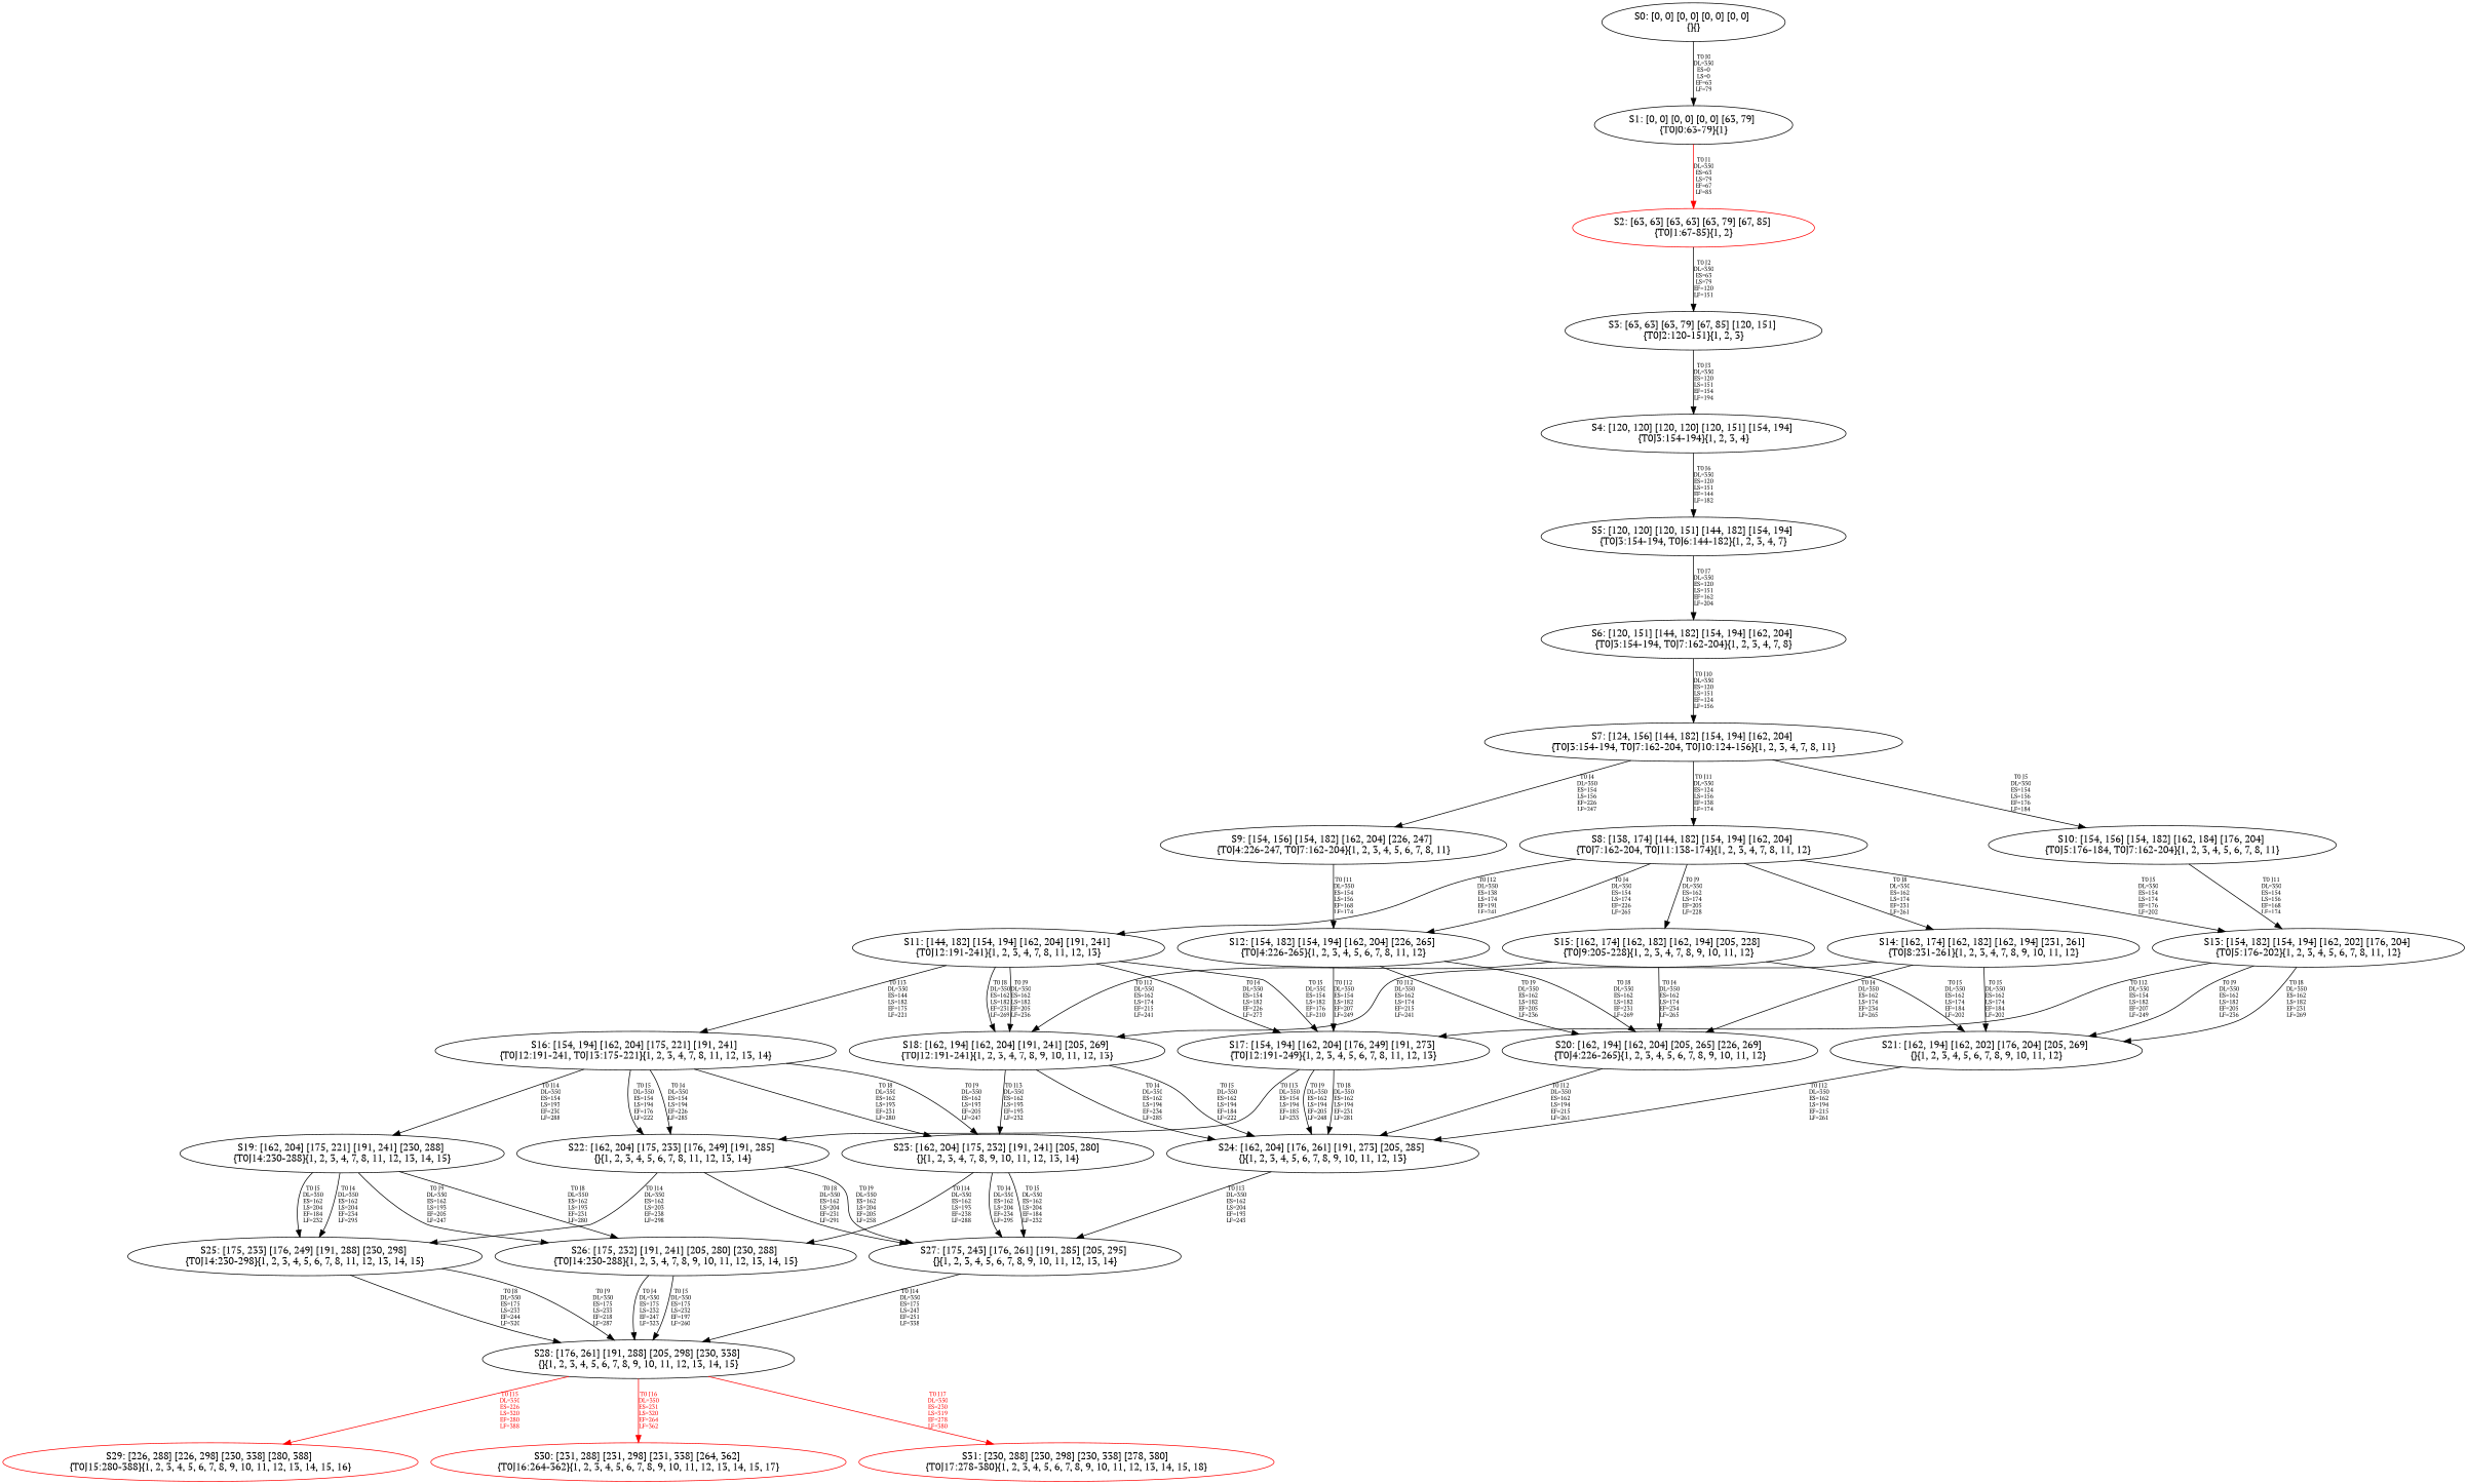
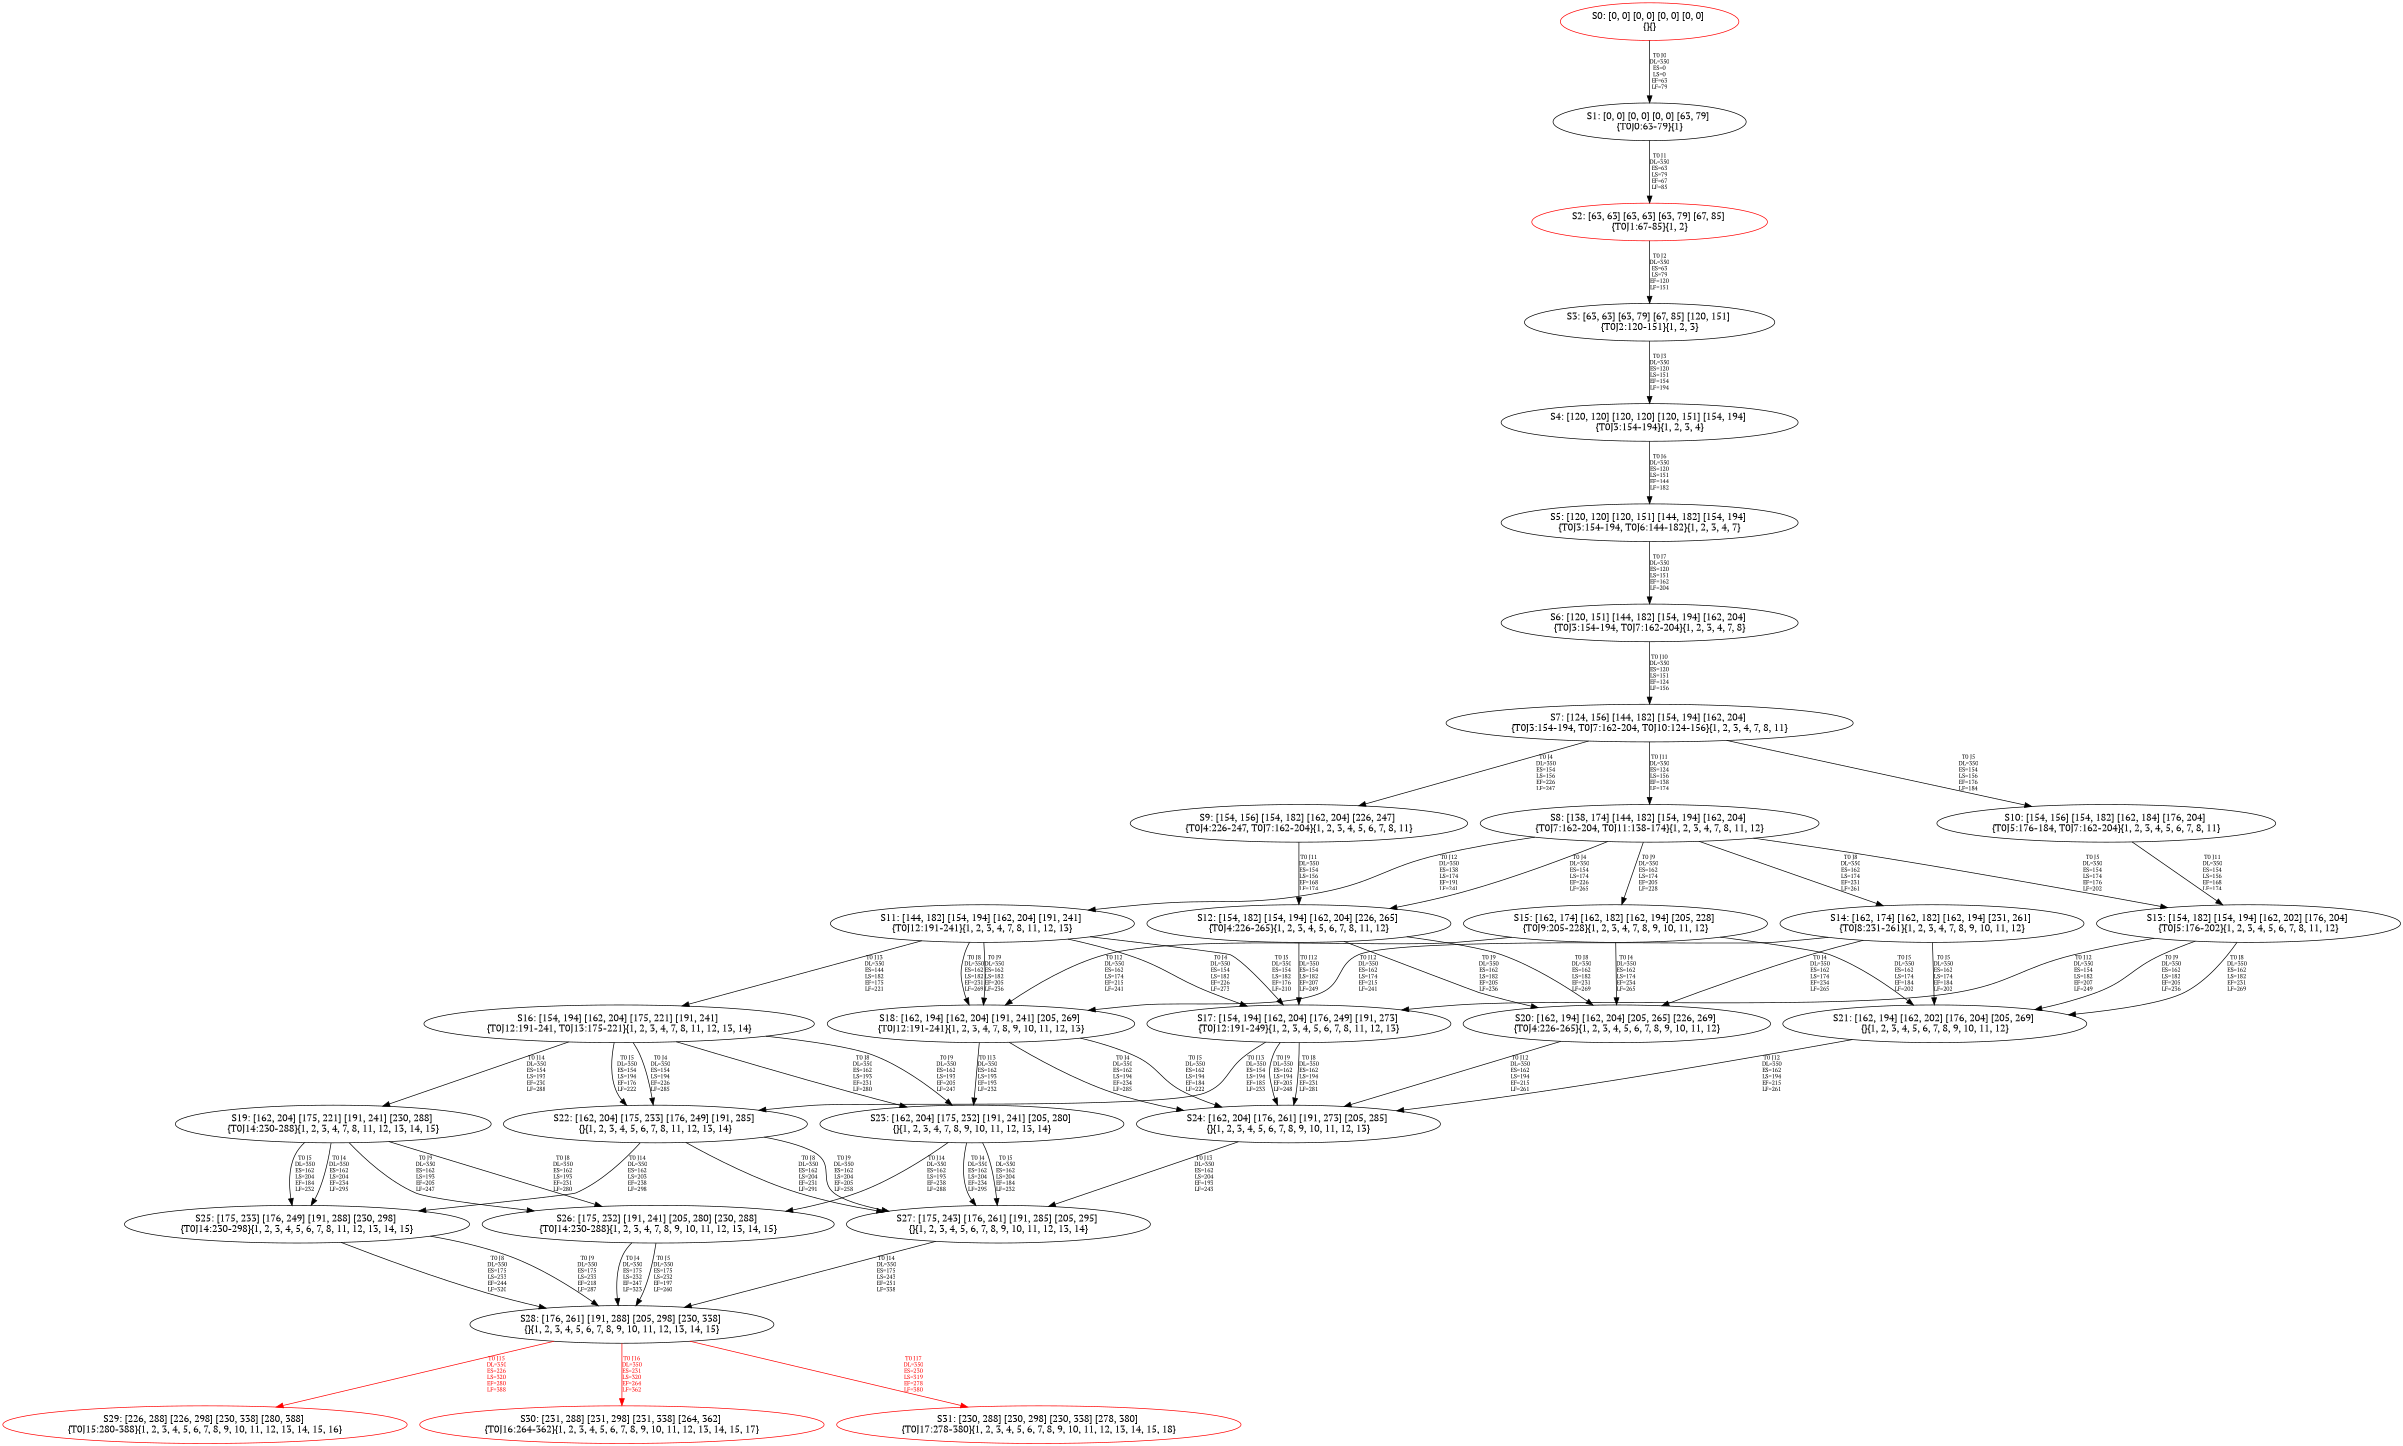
  digraph {
    fontname="PT Serif"
    node [fontname="PT Serif"]
    edge [fontname="PT Serif" fontsize=8]
-   n1 [label="S0: [0, 0] [0, 0] [0, 0] [0, 0] \n{}{}"]
+   n1 [label="S0: [0, 0] [0, 0] [0, 0] [0, 0] \n{}{}" color=Red]
    n2 [label="S1: [0, 0] [0, 0] [0, 0] [63, 79] \n{T0J0:63-79}{1}"]
    n3 [color=Red label="S2: [63, 63] [63, 63] [63, 79] [67, 85] \n{T0J1:67-85}{1, 2}"]
    n4 [label="S3: [63, 63] [63, 79] [67, 85] [120, 151] \n{T0J2:120-151}{1, 2, 3}"]
    n5 [label="S4: [120, 120] [120, 120] [120, 151] [154, 194] \n{T0J3:154-194}{1, 2, 3, 4}"]
    n6 [label="S5: [120, 120] [120, 151] [144, 182] [154, 194] \n{T0J3:154-194, T0J6:144-182}{1, 2, 3, 4, 7}"]
    n7 [label="S6: [120, 151] [144, 182] [154, 194] [162, 204] \n{T0J3:154-194, T0J7:162-204}{1, 2, 3, 4, 7, 8}"]
    n8 [label="S7: [124, 156] [144, 182] [154, 194] [162, 204] \n{T0J3:154-194, T0J7:162-204, T0J10:124-156}{1, 2, 3, 4, 7, 8, 11}"]
    n9 [label="S8: [138, 174] [144, 182] [154, 194] [162, 204] \n{T0J7:162-204, T0J11:138-174}{1, 2, 3, 4, 7, 8, 11, 12}"]
    n10 [label="S9: [154, 156] [154, 182] [162, 204] [226, 247] \n{T0J4:226-247, T0J7:162-204}{1, 2, 3, 4, 5, 6, 7, 8, 11}"]
    n11 [label="S10: [154, 156] [154, 182] [162, 184] [176, 204] \n{T0J5:176-184, T0J7:162-204}{1, 2, 3, 4, 5, 6, 7, 8, 11}"]
    n12 [label="S11: [144, 182] [154, 194] [162, 204] [191, 241] \n{T0J12:191-241}{1, 2, 3, 4, 7, 8, 11, 12, 13}"]
    n13 [label="S12: [154, 182] [154, 194] [162, 204] [226, 265] \n{T0J4:226-265}{1, 2, 3, 4, 5, 6, 7, 8, 11, 12}"]
    n14 [label="S13: [154, 182] [154, 194] [162, 202] [176, 204] \n{T0J5:176-202}{1, 2, 3, 4, 5, 6, 7, 8, 11, 12}"]
    n15 [label="S14: [162, 174] [162, 182] [162, 194] [231, 261] \n{T0J8:231-261}{1, 2, 3, 4, 7, 8, 9, 10, 11, 12}"]
    n16 [label="S15: [162, 174] [162, 182] [162, 194] [205, 228] \n{T0J9:205-228}{1, 2, 3, 4, 7, 8, 9, 10, 11, 12}"]
    n17 [label="S16: [154, 194] [162, 204] [175, 221] [191, 241] \n{T0J12:191-241, T0J13:175-221}{1, 2, 3, 4, 7, 8, 11, 12, 13, 14}"]
    n18 [label="S17: [154, 194] [162, 204] [176, 249] [191, 273] \n{T0J12:191-249}{1, 2, 3, 4, 5, 6, 7, 8, 11, 12, 13}"]
    n19 [label="S18: [162, 194] [162, 204] [191, 241] [205, 269] \n{T0J12:191-241}{1, 2, 3, 4, 7, 8, 9, 10, 11, 12, 13}"]
    n20 [label="S20: [162, 194] [162, 204] [205, 265] [226, 269] \n{T0J4:226-265}{1, 2, 3, 4, 5, 6, 7, 8, 9, 10, 11, 12}"]
    n21 [label="S21: [162, 194] [162, 202] [176, 204] [205, 269] \n{}{1, 2, 3, 4, 5, 6, 7, 8, 9, 10, 11, 12}"]
    n22 [label="S19: [162, 204] [175, 221] [191, 241] [230, 288] \n{T0J14:230-288}{1, 2, 3, 4, 7, 8, 11, 12, 13, 14, 15}"]
    n23 [label="S22: [162, 204] [175, 233] [176, 249] [191, 285] \n{}{1, 2, 3, 4, 5, 6, 7, 8, 11, 12, 13, 14}"]
    n24 [label="S23: [162, 204] [175, 232] [191, 241] [205, 280] \n{}{1, 2, 3, 4, 7, 8, 9, 10, 11, 12, 13, 14}"]
    n25 [label="S24: [162, 204] [176, 261] [191, 273] [205, 285] \n{}{1, 2, 3, 4, 5, 6, 7, 8, 9, 10, 11, 12, 13}"]
    n26 [label="S25: [175, 233] [176, 249] [191, 288] [230, 298] \n{T0J14:230-298}{1, 2, 3, 4, 5, 6, 7, 8, 11, 12, 13, 14, 15}"]
    n27 [label="S26: [175, 232] [191, 241] [205, 280] [230, 288] \n{T0J14:230-288}{1, 2, 3, 4, 7, 8, 9, 10, 11, 12, 13, 14, 15}"]
    n28 [label="S27: [175, 243] [176, 261] [191, 285] [205, 295] \n{}{1, 2, 3, 4, 5, 6, 7, 8, 9, 10, 11, 12, 13, 14}"]
    n29 [label="S28: [176, 261] [191, 288] [205, 298] [230, 338] \n{}{1, 2, 3, 4, 5, 6, 7, 8, 9, 10, 11, 12, 13, 14, 15}"]
    n30 [color=Red label="S29: [226, 288] [226, 298] [230, 338] [280, 388] \n{T0J15:280-388}{1, 2, 3, 4, 5, 6, 7, 8, 9, 10, 11, 12, 13, 14, 15, 16}"]
    n31 [color=Red label="S30: [231, 288] [231, 298] [231, 338] [264, 362] \n{T0J16:264-362}{1, 2, 3, 4, 5, 6, 7, 8, 9, 10, 11, 12, 13, 14, 15, 17}"]
    n32 [color=Red label="S31: [230, 288] [230, 298] [230, 338] [278, 380] \n{T0J17:278-380}{1, 2, 3, 4, 5, 6, 7, 8, 9, 10, 11, 12, 13, 14, 15, 18}"]
    n1 -> n2 [label="T0 J0\nDL=350\nES=0\nLS=0\nEF=63\nLF=79"]
-   n2 -> n3 [label="T0 J1\nDL=350\nES=63\nLS=79\nEF=67\nLF=85" color=Red]
+   n2 -> n3 [label="T0 J1\nDL=350\nES=63\nLS=79\nEF=67\nLF=85"]
    n3 -> n4 [label="T0 J2\nDL=350\nES=63\nLS=79\nEF=120\nLF=151"]
    n4 -> n5 [label="T0 J3\nDL=350\nES=120\nLS=151\nEF=154\nLF=194"]
    n5 -> n6 [label="T0 J6\nDL=350\nES=120\nLS=151\nEF=144\nLF=182"]
    n6 -> n7 [label="T0 J7\nDL=350\nES=120\nLS=151\nEF=162\nLF=204"]
    n7 -> n8 [label="T0 J10\nDL=350\nES=120\nLS=151\nEF=124\nLF=156"]
    n8 -> n9 [label="T0 J11\nDL=350\nES=124\nLS=156\nEF=138\nLF=174"]
    n8 -> n10 [label="T0 J4\nDL=350\nES=154\nLS=156\nEF=226\nLF=247"]
    n8 -> n11 [label="T0 J5\nDL=350\nES=154\nLS=156\nEF=176\nLF=184"]
    n9 -> n12 [label="T0 J12\nDL=350\nES=138\nLS=174\nEF=191\nLF=241"]
    n9 -> n13 [label="T0 J4\nDL=350\nES=154\nLS=174\nEF=226\nLF=265"]
    n9 -> n14 [label="T0 J5\nDL=350\nES=154\nLS=174\nEF=176\nLF=202"]
    n9 -> n15 [label="T0 J8\nDL=350\nES=162\nLS=174\nEF=231\nLF=261"]
    n9 -> n16 [label="T0 J9\nDL=350\nES=162\nLS=174\nEF=205\nLF=228"]
    n10 -> n13 [label="T0 J11\nDL=350\nES=154\nLS=156\nEF=168\nLF=174"]
    n11 -> n14 [label="T0 J11\nDL=350\nES=154\nLS=156\nEF=168\nLF=174"]
    n12 -> n17 [label="T0 J13\nDL=350\nES=144\nLS=182\nEF=175\nLF=221"]
    n12 -> n18 [label="T0 J4\nDL=350\nES=154\nLS=182\nEF=226\nLF=273"]
    n12 -> n18 [label="T0 J5\nDL=350\nES=154\nLS=182\nEF=176\nLF=210"]
    n12 -> n19 [label="T0 J8\nDL=350\nES=162\nLS=182\nEF=231\nLF=269"]
    n12 -> n19 [label="T0 J9\nDL=350\nES=162\nLS=182\nEF=205\nLF=236"]
    n13 -> n18 [label="T0 J12\nDL=350\nES=154\nLS=182\nEF=207\nLF=249"]
    n13 -> n20 [label="T0 J8\nDL=350\nES=162\nLS=182\nEF=231\nLF=269"]
    n13 -> n20 [label="T0 J9\nDL=350\nES=162\nLS=182\nEF=205\nLF=236"]
    n14 -> n18 [label="T0 J12\nDL=350\nES=154\nLS=182\nEF=207\nLF=249"]
    n14 -> n21 [label="T0 J8\nDL=350\nES=162\nLS=182\nEF=231\nLF=269"]
    n14 -> n21 [label="T0 J9\nDL=350\nES=162\nLS=182\nEF=205\nLF=236"]
    n15 -> n19 [label="T0 J12\nDL=350\nES=162\nLS=174\nEF=215\nLF=241"]
    n15 -> n20 [label="T0 J4\nDL=350\nES=162\nLS=174\nEF=234\nLF=265"]
    n15 -> n21 [label="T0 J5\nDL=350\nES=162\nLS=174\nEF=184\nLF=202"]
    n16 -> n19 [label="T0 J12\nDL=350\nES=162\nLS=174\nEF=215\nLF=241"]
    n16 -> n20 [label="T0 J4\nDL=350\nES=162\nLS=174\nEF=234\nLF=265"]
    n16 -> n21 [label="T0 J5\nDL=350\nES=162\nLS=174\nEF=184\nLF=202"]
    n17 -> n22 [label="T0 J14\nDL=350\nES=154\nLS=193\nEF=230\nLF=288"]
    n17 -> n23 [label="T0 J4\nDL=350\nES=154\nLS=194\nEF=226\nLF=285"]
    n17 -> n23 [label="T0 J5\nDL=350\nES=154\nLS=194\nEF=176\nLF=222"]
    n17 -> n24 [label="T0 J8\nDL=350\nES=162\nLS=193\nEF=231\nLF=280"]
    n17 -> n24 [label="T0 J9\nDL=350\nES=162\nLS=193\nEF=205\nLF=247"]
    n18 -> n23 [label="T0 J13\nDL=350\nES=154\nLS=194\nEF=185\nLF=233"]
    n18 -> n25 [label="T0 J8\nDL=350\nES=162\nLS=194\nEF=231\nLF=281"]
    n18 -> n25 [label="T0 J9\nDL=350\nES=162\nLS=194\nEF=205\nLF=248"]
    n19 -> n24 [label="T0 J13\nDL=350\nES=162\nLS=193\nEF=193\nLF=232"]
    n19 -> n25 [label="T0 J4\nDL=350\nES=162\nLS=194\nEF=234\nLF=285"]
    n19 -> n25 [label="T0 J5\nDL=350\nES=162\nLS=194\nEF=184\nLF=222"]
    n20 -> n25 [label="T0 J12\nDL=350\nES=162\nLS=194\nEF=215\nLF=261"]
    n21 -> n25 [label="T0 J12\nDL=350\nES=162\nLS=194\nEF=215\nLF=261"]
    n22 -> n26 [label="T0 J4\nDL=350\nES=162\nLS=204\nEF=234\nLF=295"]
    n22 -> n26 [label="T0 J5\nDL=350\nES=162\nLS=204\nEF=184\nLF=232"]
    n22 -> n27 [label="T0 J8\nDL=350\nES=162\nLS=193\nEF=231\nLF=280"]
    n22 -> n27 [label="T0 J9\nDL=350\nES=162\nLS=193\nEF=205\nLF=247"]
    n23 -> n26 [label="T0 J14\nDL=350\nES=162\nLS=203\nEF=238\nLF=298"]
    n23 -> n28 [label="T0 J8\nDL=350\nES=162\nLS=204\nEF=231\nLF=291"]
    n23 -> n28 [label="T0 J9\nDL=350\nES=162\nLS=204\nEF=205\nLF=258"]
    n24 -> n27 [label="T0 J14\nDL=350\nES=162\nLS=193\nEF=238\nLF=288"]
    n24 -> n28 [label="T0 J4\nDL=350\nES=162\nLS=204\nEF=234\nLF=295"]
    n24 -> n28 [label="T0 J5\nDL=350\nES=162\nLS=204\nEF=184\nLF=232"]
    n25 -> n28 [label="T0 J13\nDL=350\nES=162\nLS=204\nEF=193\nLF=243"]
    n26 -> n29 [label="T0 J8\nDL=350\nES=175\nLS=233\nEF=244\nLF=320"]
    n26 -> n29 [label="T0 J9\nDL=350\nES=175\nLS=233\nEF=218\nLF=287"]
    n27 -> n29 [label="T0 J4\nDL=350\nES=175\nLS=232\nEF=247\nLF=323"]
    n27 -> n29 [label="T0 J5\nDL=350\nES=175\nLS=232\nEF=197\nLF=260"]
    n28 -> n29 [label="T0 J14\nDL=350\nES=175\nLS=243\nEF=251\nLF=338"]
    n29 -> n30 [color=Red fontcolor=Red label="T0 J15\nDL=350\nES=226\nLS=320\nEF=280\nLF=388"]
    n29 -> n31 [color=Red fontcolor=Red label="T0 J16\nDL=350\nES=231\nLS=320\nEF=264\nLF=362"]
    n29 -> n32 [color=Red fontcolor=Red label="T0 J17\nDL=350\nES=230\nLS=319\nEF=278\nLF=380"]
  }
